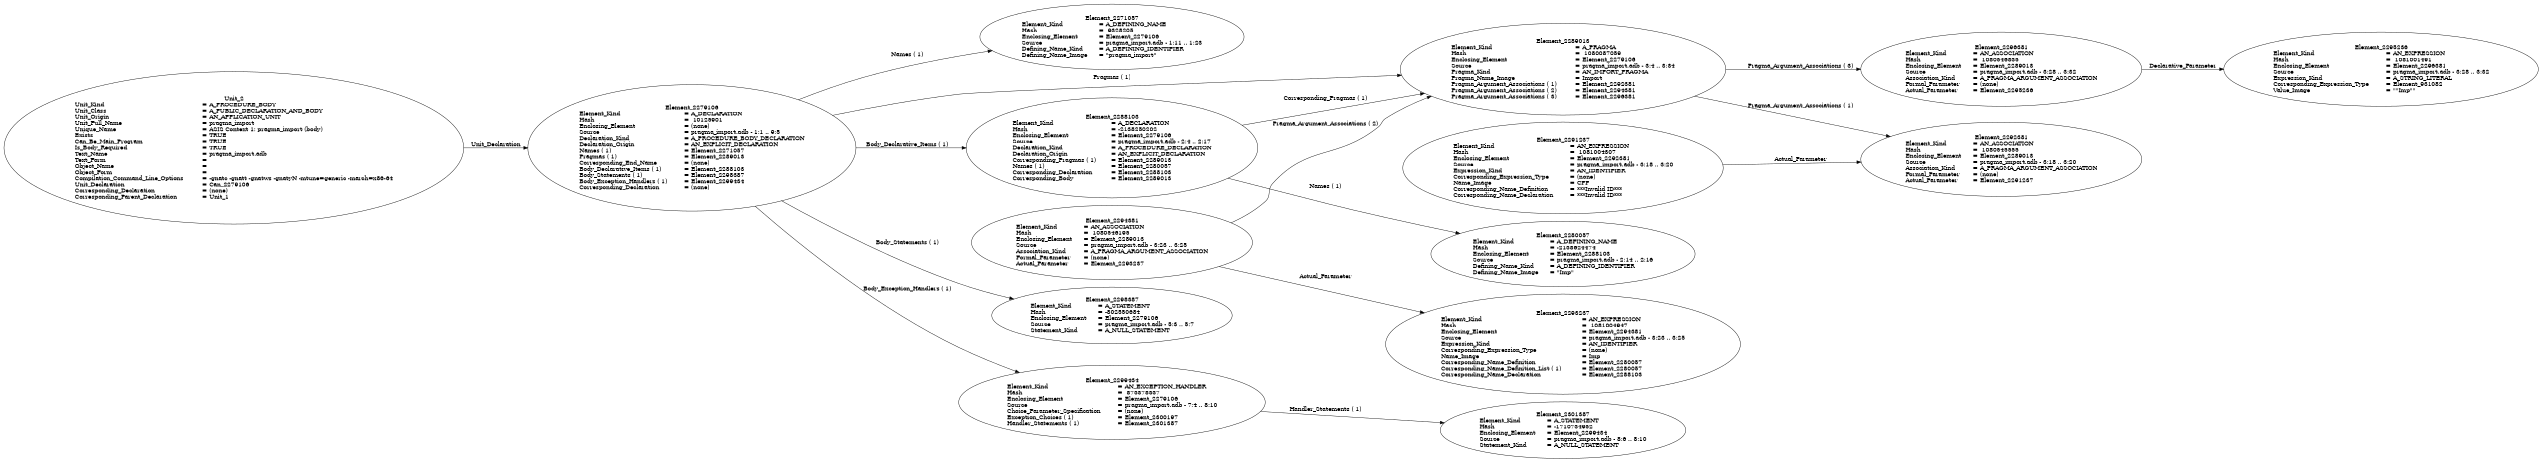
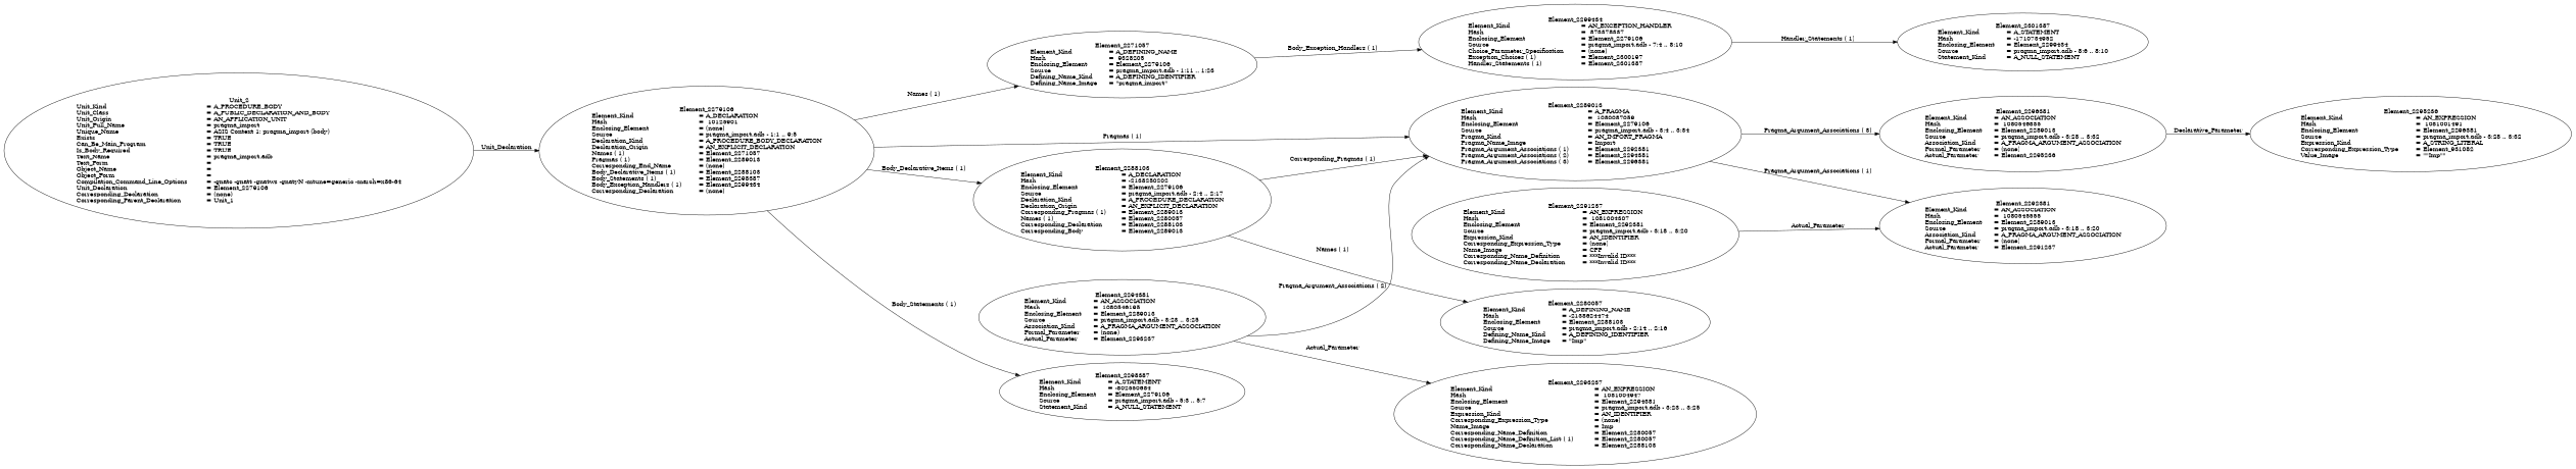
  digraph {
    rankdir=LR
-   n1 [label=<<TABLE BORDER="0" CELLBORDER="0" CELLSPACING="0" CELLPADDING="0">            <TR><TD COLSPAN="3">Unit_2</TD></TR>           <TR><TD ALIGN="LEFT">Unit_Kind   </TD><TD> = </TD><TD ALIGN="LEFT">A_PROCEDURE_BODY</TD></TR>           <TR><TD ALIGN="LEFT">Unit_Class   </TD><TD> = </TD><TD ALIGN="LEFT">A_PUBLIC_DECLARATION_AND_BODY</TD></TR>           <TR><TD ALIGN="LEFT">Unit_Origin   </TD><TD> = </TD><TD ALIGN="LEFT">AN_APPLICATION_UNIT</TD></TR>           <TR><TD ALIGN="LEFT">Unit_Full_Name    </TD><TD> = </TD><TD ALIGN="LEFT">pragma_import</TD></TR>           <TR><TD ALIGN="LEFT">Unique_Name   </TD><TD> = </TD><TD ALIGN="LEFT">ASIS Context 1: pragma_import (body)</TD></TR>           <TR><TD ALIGN="LEFT">Exists  </TD><TD> = </TD><TD ALIGN="LEFT">TRUE</TD></TR>           <TR><TD ALIGN="LEFT">Can_Be_Main_Program     </TD><TD> = </TD><TD ALIGN="LEFT">TRUE</TD></TR>           <TR><TD ALIGN="LEFT">Is_Body_Required     </TD><TD> = </TD><TD ALIGN="LEFT">TRUE</TD></TR>           <TR><TD ALIGN="LEFT">Text_Name   </TD><TD> = </TD><TD ALIGN="LEFT">pragma_import.adb</TD></TR>           <TR><TD ALIGN="LEFT">Text_Form   </TD><TD> = </TD><TD ALIGN="LEFT"></TD></TR>           <TR><TD ALIGN="LEFT">Object_Name   </TD><TD> = </TD><TD ALIGN="LEFT"></TD></TR>           <TR><TD ALIGN="LEFT">Object_Form   </TD><TD> = </TD><TD ALIGN="LEFT"></TD></TR>           <TR><TD ALIGN="LEFT">Compilation_Command_Line_Options         </TD><TD> = </TD><TD ALIGN="LEFT">-gnatc -gnatt -gnatws -gnatyN -mtune=generic -march=x86-64</TD></TR>           <TR><TD ALIGN="LEFT">Unit_Declaration     </TD><TD> = </TD><TD ALIGN="LEFT">Can_2279106</TD></TR>           <TR><TD ALIGN="LEFT">Corresponding_Declaration       </TD><TD> = </TD><TD ALIGN="LEFT">(none)</TD></TR>           <TR><TD ALIGN="LEFT">Corresponding_Parent_Declaration         </TD><TD> = </TD><TD ALIGN="LEFT">Unit_1</TD></TR>           </TABLE>>]
+   n1 [label=<<TABLE BORDER="0" CELLBORDER="0" CELLSPACING="0" CELLPADDING="0">            <TR><TD COLSPAN="3">Unit_2</TD></TR>           <TR><TD ALIGN="LEFT">Unit_Kind   </TD><TD> = </TD><TD ALIGN="LEFT">A_PROCEDURE_BODY</TD></TR>           <TR><TD ALIGN="LEFT">Unit_Class   </TD><TD> = </TD><TD ALIGN="LEFT">A_PUBLIC_DECLARATION_AND_BODY</TD></TR>           <TR><TD ALIGN="LEFT">Unit_Origin   </TD><TD> = </TD><TD ALIGN="LEFT">AN_APPLICATION_UNIT</TD></TR>           <TR><TD ALIGN="LEFT">Unit_Full_Name    </TD><TD> = </TD><TD ALIGN="LEFT">pragma_import</TD></TR>           <TR><TD ALIGN="LEFT">Unique_Name   </TD><TD> = </TD><TD ALIGN="LEFT">ASIS Context 1: pragma_import (body)</TD></TR>           <TR><TD ALIGN="LEFT">Exists  </TD><TD> = </TD><TD ALIGN="LEFT">TRUE</TD></TR>           <TR><TD ALIGN="LEFT">Can_Be_Main_Program     </TD><TD> = </TD><TD ALIGN="LEFT">TRUE</TD></TR>           <TR><TD ALIGN="LEFT">Is_Body_Required     </TD><TD> = </TD><TD ALIGN="LEFT">TRUE</TD></TR>           <TR><TD ALIGN="LEFT">Text_Name   </TD><TD> = </TD><TD ALIGN="LEFT">pragma_import.adb</TD></TR>           <TR><TD ALIGN="LEFT">Text_Form   </TD><TD> = </TD><TD ALIGN="LEFT"></TD></TR>           <TR><TD ALIGN="LEFT">Object_Name   </TD><TD> = </TD><TD ALIGN="LEFT"></TD></TR>           <TR><TD ALIGN="LEFT">Object_Form   </TD><TD> = </TD><TD ALIGN="LEFT"></TD></TR>           <TR><TD ALIGN="LEFT">Compilation_Command_Line_Options         </TD><TD> = </TD><TD ALIGN="LEFT">-gnatc -gnatt -gnatws -gnatyN -mtune=generic -march=x86-64</TD></TR>           <TR><TD ALIGN="LEFT">Unit_Declaration     </TD><TD> = </TD><TD ALIGN="LEFT">Element_2279106</TD></TR>           <TR><TD ALIGN="LEFT">Corresponding_Declaration       </TD><TD> = </TD><TD ALIGN="LEFT">(none)</TD></TR>           <TR><TD ALIGN="LEFT">Corresponding_Parent_Declaration         </TD><TD> = </TD><TD ALIGN="LEFT">Unit_1</TD></TR>           </TABLE>>]
    n2 [label=<<TABLE BORDER="0" CELLBORDER="0" CELLSPACING="0" CELLPADDING="0">            <TR><TD COLSPAN="3">Element_2279106</TD></TR>           <TR><TD ALIGN="LEFT">Element_Kind    </TD><TD> = </TD><TD ALIGN="LEFT">A_DECLARATION</TD></TR>           <TR><TD ALIGN="LEFT">Hash  </TD><TD> = </TD><TD ALIGN="LEFT"> 10125901</TD></TR>           <TR><TD ALIGN="LEFT">Enclosing_Element     </TD><TD> = </TD><TD ALIGN="LEFT">(none)</TD></TR>           <TR><TD ALIGN="LEFT">Source  </TD><TD> = </TD><TD ALIGN="LEFT">pragma_import.adb - 1:1 .. 9:5</TD></TR>           <TR><TD ALIGN="LEFT">Declaration_Kind     </TD><TD> = </TD><TD ALIGN="LEFT">A_PROCEDURE_BODY_DECLARATION</TD></TR>           <TR><TD ALIGN="LEFT">Declaration_Origin     </TD><TD> = </TD><TD ALIGN="LEFT">AN_EXPLICIT_DECLARATION</TD></TR>           <TR><TD ALIGN="LEFT">Names ( 1)   </TD><TD> = </TD><TD ALIGN="LEFT">Element_2271057</TD></TR>           <TR><TD ALIGN="LEFT">Pragmas ( 1)    </TD><TD> = </TD><TD ALIGN="LEFT">Element_2289013</TD></TR>           <TR><TD ALIGN="LEFT">Corresponding_End_Name      </TD><TD> = </TD><TD ALIGN="LEFT">(none)</TD></TR>           <TR><TD ALIGN="LEFT">Body_Declarative_Items ( 1)       </TD><TD> = </TD><TD ALIGN="LEFT">Element_2288103</TD></TR>           <TR><TD ALIGN="LEFT">Body_Statements ( 1)      </TD><TD> = </TD><TD ALIGN="LEFT">Element_2298387</TD></TR>           <TR><TD ALIGN="LEFT">Body_Exception_Handlers ( 1)        </TD><TD> = </TD><TD ALIGN="LEFT">Element_2299434</TD></TR>           <TR><TD ALIGN="LEFT">Corresponding_Declaration       </TD><TD> = </TD><TD ALIGN="LEFT">(none)</TD></TR>           </TABLE>>]
    n3 [label=<<TABLE BORDER="0" CELLBORDER="0" CELLSPACING="0" CELLPADDING="0">            <TR><TD COLSPAN="3">Element_2271057</TD></TR>           <TR><TD ALIGN="LEFT">Element_Kind    </TD><TD> = </TD><TD ALIGN="LEFT">A_DEFINING_NAME</TD></TR>           <TR><TD ALIGN="LEFT">Hash  </TD><TD> = </TD><TD ALIGN="LEFT"> 9328205</TD></TR>           <TR><TD ALIGN="LEFT">Enclosing_Element     </TD><TD> = </TD><TD ALIGN="LEFT">Element_2279106</TD></TR>           <TR><TD ALIGN="LEFT">Source  </TD><TD> = </TD><TD ALIGN="LEFT">pragma_import.adb - 1:11 .. 1:23</TD></TR>           <TR><TD ALIGN="LEFT">Defining_Name_Kind     </TD><TD> = </TD><TD ALIGN="LEFT">A_DEFINING_IDENTIFIER</TD></TR>           <TR><TD ALIGN="LEFT">Defining_Name_Image     </TD><TD> = </TD><TD ALIGN="LEFT">"pragma_import"</TD></TR>           </TABLE>>]
    n4 [label=<<TABLE BORDER="0" CELLBORDER="0" CELLSPACING="0" CELLPADDING="0">            <TR><TD COLSPAN="3">Element_2289013</TD></TR>           <TR><TD ALIGN="LEFT">Element_Kind    </TD><TD> = </TD><TD ALIGN="LEFT">A_PRAGMA</TD></TR>           <TR><TD ALIGN="LEFT">Hash  </TD><TD> = </TD><TD ALIGN="LEFT"> 1080087059</TD></TR>           <TR><TD ALIGN="LEFT">Enclosing_Element     </TD><TD> = </TD><TD ALIGN="LEFT">Element_2279106</TD></TR>           <TR><TD ALIGN="LEFT">Source  </TD><TD> = </TD><TD ALIGN="LEFT">pragma_import.adb - 3:4 .. 3:34</TD></TR>           <TR><TD ALIGN="LEFT">Pragma_Kind   </TD><TD> = </TD><TD ALIGN="LEFT">AN_IMPORT_PRAGMA</TD></TR>           <TR><TD ALIGN="LEFT">Pragma_Name_Image     </TD><TD> = </TD><TD ALIGN="LEFT">Import</TD></TR>           <TR><TD ALIGN="LEFT">Pragma_Argument_Associations ( 1)         </TD><TD> = </TD><TD ALIGN="LEFT">Element_2292381</TD></TR>           <TR><TD ALIGN="LEFT">Pragma_Argument_Associations ( 2)         </TD><TD> = </TD><TD ALIGN="LEFT">Element_2294381</TD></TR>           <TR><TD ALIGN="LEFT">Pragma_Argument_Associations ( 3)         </TD><TD> = </TD><TD ALIGN="LEFT">Element_2296381</TD></TR>           </TABLE>>]
    n5 [label=<<TABLE BORDER="0" CELLBORDER="0" CELLSPACING="0" CELLPADDING="0">            <TR><TD COLSPAN="3">Element_2288103</TD></TR>           <TR><TD ALIGN="LEFT">Element_Kind    </TD><TD> = </TD><TD ALIGN="LEFT">A_DECLARATION</TD></TR>           <TR><TD ALIGN="LEFT">Hash  </TD><TD> = </TD><TD ALIGN="LEFT">-2138250202</TD></TR>           <TR><TD ALIGN="LEFT">Enclosing_Element     </TD><TD> = </TD><TD ALIGN="LEFT">Element_2279106</TD></TR>           <TR><TD ALIGN="LEFT">Source  </TD><TD> = </TD><TD ALIGN="LEFT">pragma_import.adb - 2:4 .. 2:17</TD></TR>           <TR><TD ALIGN="LEFT">Declaration_Kind     </TD><TD> = </TD><TD ALIGN="LEFT">A_PROCEDURE_DECLARATION</TD></TR>           <TR><TD ALIGN="LEFT">Declaration_Origin     </TD><TD> = </TD><TD ALIGN="LEFT">AN_EXPLICIT_DECLARATION</TD></TR>           <TR><TD ALIGN="LEFT">Corresponding_Pragmas ( 1)       </TD><TD> = </TD><TD ALIGN="LEFT">Element_2289013</TD></TR>           <TR><TD ALIGN="LEFT">Names ( 1)   </TD><TD> = </TD><TD ALIGN="LEFT">Element_2280057</TD></TR>           <TR><TD ALIGN="LEFT">Corresponding_Declaration       </TD><TD> = </TD><TD ALIGN="LEFT">Element_2288103</TD></TR>           <TR><TD ALIGN="LEFT">Corresponding_Body     </TD><TD> = </TD><TD ALIGN="LEFT">Element_2289013</TD></TR>           </TABLE>>]
    n6 [label=<<TABLE BORDER="0" CELLBORDER="0" CELLSPACING="0" CELLPADDING="0">            <TR><TD COLSPAN="3">Element_2298387</TD></TR>           <TR><TD ALIGN="LEFT">Element_Kind    </TD><TD> = </TD><TD ALIGN="LEFT">A_STATEMENT</TD></TR>           <TR><TD ALIGN="LEFT">Hash  </TD><TD> = </TD><TD ALIGN="LEFT">-802550684</TD></TR>           <TR><TD ALIGN="LEFT">Enclosing_Element     </TD><TD> = </TD><TD ALIGN="LEFT">Element_2279106</TD></TR>           <TR><TD ALIGN="LEFT">Source  </TD><TD> = </TD><TD ALIGN="LEFT">pragma_import.adb - 5:3 .. 5:7</TD></TR>           <TR><TD ALIGN="LEFT">Statement_Kind    </TD><TD> = </TD><TD ALIGN="LEFT">A_NULL_STATEMENT</TD></TR>           </TABLE>>]
    n7 [label=<<TABLE BORDER="0" CELLBORDER="0" CELLSPACING="0" CELLPADDING="0">            <TR><TD COLSPAN="3">Element_2299434</TD></TR>           <TR><TD ALIGN="LEFT">Element_Kind    </TD><TD> = </TD><TD ALIGN="LEFT">AN_EXCEPTION_HANDLER</TD></TR>           <TR><TD ALIGN="LEFT">Hash  </TD><TD> = </TD><TD ALIGN="LEFT"> 873378337</TD></TR>           <TR><TD ALIGN="LEFT">Enclosing_Element     </TD><TD> = </TD><TD ALIGN="LEFT">Element_2279106</TD></TR>           <TR><TD ALIGN="LEFT">Source  </TD><TD> = </TD><TD ALIGN="LEFT">pragma_import.adb - 7:4 .. 8:10</TD></TR>           <TR><TD ALIGN="LEFT">Choice_Parameter_Specification        </TD><TD> = </TD><TD ALIGN="LEFT">(none)</TD></TR>           <TR><TD ALIGN="LEFT">Exception_Choices ( 1)      </TD><TD> = </TD><TD ALIGN="LEFT">Element_2300197</TD></TR>           <TR><TD ALIGN="LEFT">Handler_Statements ( 1)      </TD><TD> = </TD><TD ALIGN="LEFT">Element_2301387</TD></TR>           </TABLE>>]
    n8 [label=<<TABLE BORDER="0" CELLBORDER="0" CELLSPACING="0" CELLPADDING="0">            <TR><TD COLSPAN="3">Element_2292381</TD></TR>           <TR><TD ALIGN="LEFT">Element_Kind    </TD><TD> = </TD><TD ALIGN="LEFT">AN_ASSOCIATION</TD></TR>           <TR><TD ALIGN="LEFT">Hash  </TD><TD> = </TD><TD ALIGN="LEFT"> 1080545555</TD></TR>           <TR><TD ALIGN="LEFT">Enclosing_Element     </TD><TD> = </TD><TD ALIGN="LEFT">Element_2289013</TD></TR>           <TR><TD ALIGN="LEFT">Source  </TD><TD> = </TD><TD ALIGN="LEFT">pragma_import.adb - 3:18 .. 3:20</TD></TR>           <TR><TD ALIGN="LEFT">Association_Kind     </TD><TD> = </TD><TD ALIGN="LEFT">A_PRAGMA_ARGUMENT_ASSOCIATION</TD></TR>           <TR><TD ALIGN="LEFT">Formal_Parameter     </TD><TD> = </TD><TD ALIGN="LEFT">(none)</TD></TR>           <TR><TD ALIGN="LEFT">Actual_Parameter     </TD><TD> = </TD><TD ALIGN="LEFT">Element_2291237</TD></TR>           </TABLE>>]
    n9 [label=<<TABLE BORDER="0" CELLBORDER="0" CELLSPACING="0" CELLPADDING="0">            <TR><TD COLSPAN="3">Element_2296381</TD></TR>           <TR><TD ALIGN="LEFT">Element_Kind    </TD><TD> = </TD><TD ALIGN="LEFT">AN_ASSOCIATION</TD></TR>           <TR><TD ALIGN="LEFT">Hash  </TD><TD> = </TD><TD ALIGN="LEFT"> 1080546835</TD></TR>           <TR><TD ALIGN="LEFT">Enclosing_Element     </TD><TD> = </TD><TD ALIGN="LEFT">Element_2289013</TD></TR>           <TR><TD ALIGN="LEFT">Source  </TD><TD> = </TD><TD ALIGN="LEFT">pragma_import.adb - 3:28 .. 3:32</TD></TR>           <TR><TD ALIGN="LEFT">Association_Kind     </TD><TD> = </TD><TD ALIGN="LEFT">A_PRAGMA_ARGUMENT_ASSOCIATION</TD></TR>           <TR><TD ALIGN="LEFT">Formal_Parameter     </TD><TD> = </TD><TD ALIGN="LEFT">(none)</TD></TR>           <TR><TD ALIGN="LEFT">Actual_Parameter     </TD><TD> = </TD><TD ALIGN="LEFT">Element_2295236</TD></TR>           </TABLE>>]
    n10 [label=<<TABLE BORDER="0" CELLBORDER="0" CELLSPACING="0" CELLPADDING="0">            <TR><TD COLSPAN="3">Element_2280057</TD></TR>           <TR><TD ALIGN="LEFT">Element_Kind    </TD><TD> = </TD><TD ALIGN="LEFT">A_DEFINING_NAME</TD></TR>           <TR><TD ALIGN="LEFT">Hash  </TD><TD> = </TD><TD ALIGN="LEFT">-2138624474</TD></TR>           <TR><TD ALIGN="LEFT">Enclosing_Element     </TD><TD> = </TD><TD ALIGN="LEFT">Element_2288103</TD></TR>           <TR><TD ALIGN="LEFT">Source  </TD><TD> = </TD><TD ALIGN="LEFT">pragma_import.adb - 2:14 .. 2:16</TD></TR>           <TR><TD ALIGN="LEFT">Defining_Name_Kind     </TD><TD> = </TD><TD ALIGN="LEFT">A_DEFINING_IDENTIFIER</TD></TR>           <TR><TD ALIGN="LEFT">Defining_Name_Image     </TD><TD> = </TD><TD ALIGN="LEFT">"Imp"</TD></TR>           </TABLE>>]
    n11 [label=<<TABLE BORDER="0" CELLBORDER="0" CELLSPACING="0" CELLPADDING="0">            <TR><TD COLSPAN="3">Element_2301387</TD></TR>           <TR><TD ALIGN="LEFT">Element_Kind    </TD><TD> = </TD><TD ALIGN="LEFT">A_STATEMENT</TD></TR>           <TR><TD ALIGN="LEFT">Hash  </TD><TD> = </TD><TD ALIGN="LEFT">-1710734952</TD></TR>           <TR><TD ALIGN="LEFT">Enclosing_Element     </TD><TD> = </TD><TD ALIGN="LEFT">Element_2299434</TD></TR>           <TR><TD ALIGN="LEFT">Source  </TD><TD> = </TD><TD ALIGN="LEFT">pragma_import.adb - 8:6 .. 8:10</TD></TR>           <TR><TD ALIGN="LEFT">Statement_Kind    </TD><TD> = </TD><TD ALIGN="LEFT">A_NULL_STATEMENT</TD></TR>           </TABLE>>]
    n12 [label=<<TABLE BORDER="0" CELLBORDER="0" CELLSPACING="0" CELLPADDING="0">            <TR><TD COLSPAN="3">Element_2294381</TD></TR>           <TR><TD ALIGN="LEFT">Element_Kind    </TD><TD> = </TD><TD ALIGN="LEFT">AN_ASSOCIATION</TD></TR>           <TR><TD ALIGN="LEFT">Hash  </TD><TD> = </TD><TD ALIGN="LEFT"> 1080546195</TD></TR>           <TR><TD ALIGN="LEFT">Enclosing_Element     </TD><TD> = </TD><TD ALIGN="LEFT">Element_2289013</TD></TR>           <TR><TD ALIGN="LEFT">Source  </TD><TD> = </TD><TD ALIGN="LEFT">pragma_import.adb - 3:23 .. 3:25</TD></TR>           <TR><TD ALIGN="LEFT">Association_Kind     </TD><TD> = </TD><TD ALIGN="LEFT">A_PRAGMA_ARGUMENT_ASSOCIATION</TD></TR>           <TR><TD ALIGN="LEFT">Formal_Parameter     </TD><TD> = </TD><TD ALIGN="LEFT">(none)</TD></TR>           <TR><TD ALIGN="LEFT">Actual_Parameter     </TD><TD> = </TD><TD ALIGN="LEFT">Element_2293237</TD></TR>           </TABLE>>]
    n13 [label=<<TABLE BORDER="0" CELLBORDER="0" CELLSPACING="0" CELLPADDING="0">            <TR><TD COLSPAN="3">Element_2293237</TD></TR>           <TR><TD ALIGN="LEFT">Element_Kind    </TD><TD> = </TD><TD ALIGN="LEFT">AN_EXPRESSION</TD></TR>           <TR><TD ALIGN="LEFT">Hash  </TD><TD> = </TD><TD ALIGN="LEFT"> 1081004947</TD></TR>           <TR><TD ALIGN="LEFT">Enclosing_Element     </TD><TD> = </TD><TD ALIGN="LEFT">Element_2294381</TD></TR>           <TR><TD ALIGN="LEFT">Source  </TD><TD> = </TD><TD ALIGN="LEFT">pragma_import.adb - 3:23 .. 3:25</TD></TR>           <TR><TD ALIGN="LEFT">Expression_Kind    </TD><TD> = </TD><TD ALIGN="LEFT">AN_IDENTIFIER</TD></TR>           <TR><TD ALIGN="LEFT">Corresponding_Expression_Type        </TD><TD> = </TD><TD ALIGN="LEFT">(none)</TD></TR>           <TR><TD ALIGN="LEFT">Name_Image   </TD><TD> = </TD><TD ALIGN="LEFT">Imp</TD></TR>           <TR><TD ALIGN="LEFT">Corresponding_Name_Definition        </TD><TD> = </TD><TD ALIGN="LEFT">Element_2280057</TD></TR>           <TR><TD ALIGN="LEFT">Corresponding_Name_Definition_List ( 1)          </TD><TD> = </TD><TD ALIGN="LEFT">Element_2280057</TD></TR>           <TR><TD ALIGN="LEFT">Corresponding_Name_Declaration        </TD><TD> = </TD><TD ALIGN="LEFT">Element_2288103</TD></TR>           </TABLE>>]
    n14 [label=<<TABLE BORDER="0" CELLBORDER="0" CELLSPACING="0" CELLPADDING="0">            <TR><TD COLSPAN="3">Element_2295236</TD></TR>           <TR><TD ALIGN="LEFT">Element_Kind    </TD><TD> = </TD><TD ALIGN="LEFT">AN_EXPRESSION</TD></TR>           <TR><TD ALIGN="LEFT">Hash  </TD><TD> = </TD><TD ALIGN="LEFT"> 1081001491</TD></TR>           <TR><TD ALIGN="LEFT">Enclosing_Element     </TD><TD> = </TD><TD ALIGN="LEFT">Element_2296381</TD></TR>           <TR><TD ALIGN="LEFT">Source  </TD><TD> = </TD><TD ALIGN="LEFT">pragma_import.adb - 3:28 .. 3:32</TD></TR>           <TR><TD ALIGN="LEFT">Expression_Kind    </TD><TD> = </TD><TD ALIGN="LEFT">A_STRING_LITERAL</TD></TR>           <TR><TD ALIGN="LEFT">Corresponding_Expression_Type        </TD><TD> = </TD><TD ALIGN="LEFT">Element_931082</TD></TR>           <TR><TD ALIGN="LEFT">Value_Image   </TD><TD> = </TD><TD ALIGN="LEFT">""Imp""</TD></TR>           </TABLE>>]
    n15 [label=<<TABLE BORDER="0" CELLBORDER="0" CELLSPACING="0" CELLPADDING="0">            <TR><TD COLSPAN="3">Element_2291237</TD></TR>           <TR><TD ALIGN="LEFT">Element_Kind    </TD><TD> = </TD><TD ALIGN="LEFT">AN_EXPRESSION</TD></TR>           <TR><TD ALIGN="LEFT">Hash  </TD><TD> = </TD><TD ALIGN="LEFT"> 1081004307</TD></TR>           <TR><TD ALIGN="LEFT">Enclosing_Element     </TD><TD> = </TD><TD ALIGN="LEFT">Element_2292381</TD></TR>           <TR><TD ALIGN="LEFT">Source  </TD><TD> = </TD><TD ALIGN="LEFT">pragma_import.adb - 3:18 .. 3:20</TD></TR>           <TR><TD ALIGN="LEFT">Expression_Kind    </TD><TD> = </TD><TD ALIGN="LEFT">AN_IDENTIFIER</TD></TR>           <TR><TD ALIGN="LEFT">Corresponding_Expression_Type        </TD><TD> = </TD><TD ALIGN="LEFT">(none)</TD></TR>           <TR><TD ALIGN="LEFT">Name_Image   </TD><TD> = </TD><TD ALIGN="LEFT">CPP</TD></TR>           <TR><TD ALIGN="LEFT">Corresponding_Name_Definition        </TD><TD> = </TD><TD ALIGN="LEFT">***Invalid ID***</TD></TR>           <TR><TD ALIGN="LEFT">Corresponding_Name_Declaration        </TD><TD> = </TD><TD ALIGN="LEFT">***Invalid ID***</TD></TR>           </TABLE>>]
    n1 -> n2 [label=Unit_Declaration]
    n2 -> n3 [label="Names ( 1)"]
    n2 -> n4 [label="Pragmas ( 1)"]
    n2 -> n5 [label="Body_Declarative_Items ( 1)"]
    n2 -> n6 [label="Body_Statements ( 1)"]
-   n2 -> n7 [label="Body_Exception_Handlers ( 1)"]
+   n3 -> n7 [label="Body_Exception_Handlers ( 1)"]
    n4 -> n8 [label="Pragma_Argument_Associations ( 1)"]
    n4 -> n9 [label="Pragma_Argument_Associations ( 3)"]
    n5 -> n4 [label="Corresponding_Pragmas ( 1)"]
    n5 -> n10 [label="Names ( 1)"]
    n7 -> n11 [label="Handler_Statements ( 1)"]
    n9 -> n14 [label=Declarative_Parameter]
    n12 -> n4 [label="Pragma_Argument_Associations ( 2)"]
    n12 -> n13 [label=Actual_Parameter]
    n15 -> n8 [label=Actual_Parameter]
  }
